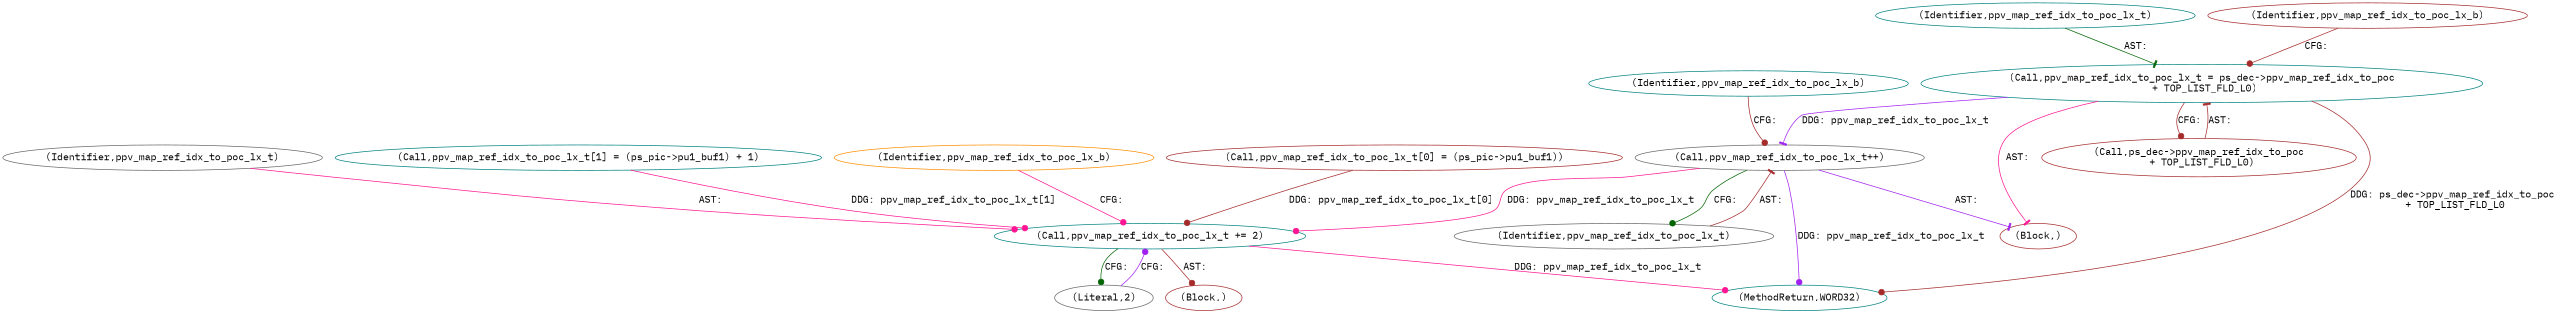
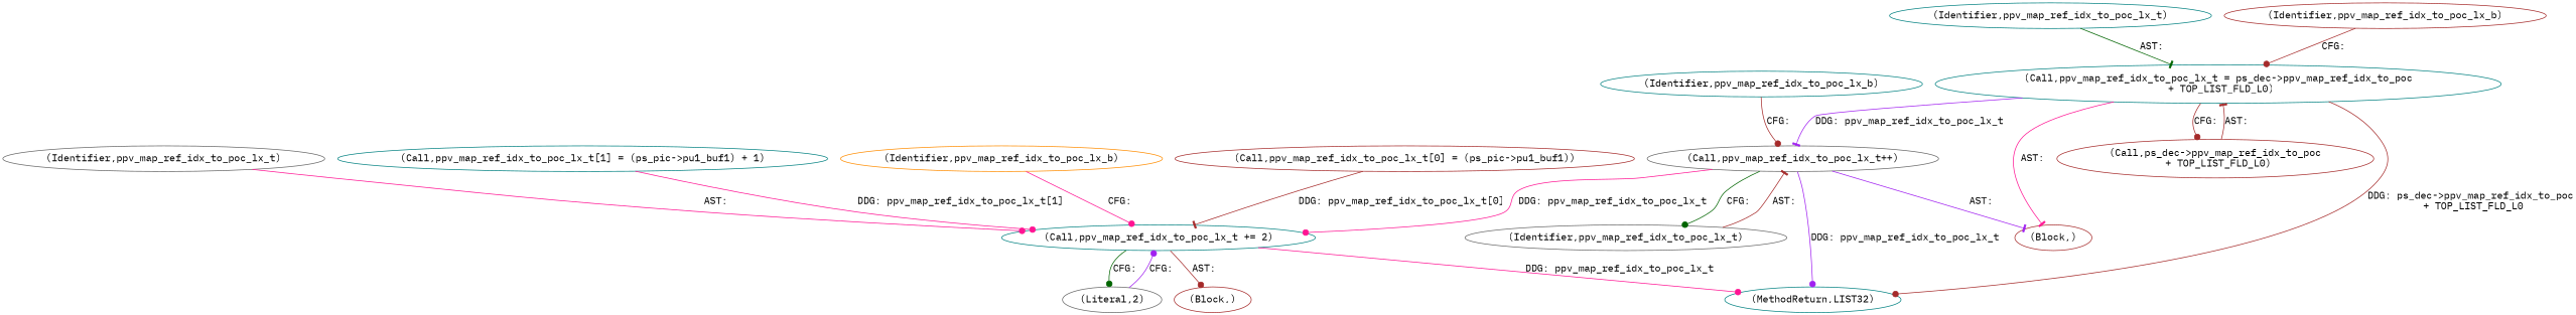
  digraph {
    fontname="IBM Plex Mono"
    node [color=teal fontname="IBM Plex Mono"]
    edge [arrowhead=dot color=brown fontname="IBM Plex Mono"]
    n1 [label="(Call,ppv_map_ref_idx_to_poc_lx_t = ps_dec->ppv_map_ref_idx_to_poc\n + TOP_LIST_FLD_L0)"]
    n2 [color=gray40 label="(Call,ppv_map_ref_idx_to_poc_lx_t++)"]
-   n3 [label="(MethodReturn,WORD32)"]
+   n3 [label="(MethodReturn,LIST32)"]
    n4 [color=brown label="(Call,ps_dec->ppv_map_ref_idx_to_poc\n + TOP_LIST_FLD_L0)"]
    n5 [color=brown label="(Block,)"]
    n6 [label="(Call,ppv_map_ref_idx_to_poc_lx_t += 2)"]
    n7 [color=gray40 label="(Identifier,ppv_map_ref_idx_to_poc_lx_t)"]
    n8 [color=gray40 label="(Literal,2)"]
    n9 [color=brown label="(Block,)"]
    n10 [label="(Call,ppv_map_ref_idx_to_poc_lx_t[1] = (ps_pic->pu1_buf1) + 1)"]
    n11 [label="(Identifier,ppv_map_ref_idx_to_poc_lx_t)"]
    n12 [label="(Identifier,ppv_map_ref_idx_to_poc_lx_b)"]
    n13 [color=brown label="(Identifier,ppv_map_ref_idx_to_poc_lx_b)"]
    n14 [color=darkorange label="(Identifier,ppv_map_ref_idx_to_poc_lx_b)"]
    n15 [color=brown label="(Call,ppv_map_ref_idx_to_poc_lx_t[0] = (ps_pic->pu1_buf1))"]
    n16 [color=gray40 label="(Identifier,ppv_map_ref_idx_to_poc_lx_t)"]
    n1 -> n2 [arrowhead=tee color=purple label="DDG: ppv_map_ref_idx_to_poc_lx_t"]
    n1 -> n3 [label="DDG: ps_dec->ppv_map_ref_idx_to_poc\n + TOP_LIST_FLD_L0"]
    n1 -> n4 [label="CFG: "]
    n1 -> n5 [arrowhead=tee color=deeppink label="AST: "]
    n2 -> n3 [color=purple label="DDG: ppv_map_ref_idx_to_poc_lx_t"]
    n2 -> n5 [arrowhead=tee color=purple label="AST: "]
    n2 -> n6 [color=deeppink label="DDG: ppv_map_ref_idx_to_poc_lx_t"]
    n2 -> n7 [color=darkgreen label="CFG: "]
    n4 -> n1 [arrowhead=tee label="AST: "]
    n6 -> n3 [color=deeppink label="DDG: ppv_map_ref_idx_to_poc_lx_t"]
    n6 -> n8 [color=darkgreen label="CFG: "]
    n6 -> n9 [label="AST: "]
    n7 -> n2 [arrowhead=tee label="AST: "]
    n8 -> n6 [color=purple label="CFG: "]
    n10 -> n6 [color=deeppink label="DDG: ppv_map_ref_idx_to_poc_lx_t[1]"]
    n11 -> n1 [arrowhead=tee color=darkgreen label="AST: "]
    n12 -> n2 [label="CFG: "]
    n13 -> n1 [label="CFG: "]
    n14 -> n6 [color=deeppink label="CFG: "]
-   n15 -> n6 [label="DDG: ppv_map_ref_idx_to_poc_lx_t[0]"]
+   n15 -> n6 [arrowhead=tee label="DDG: ppv_map_ref_idx_to_poc_lx_t[0]"]
    n16 -> n6 [color=deeppink label="AST: "]
  }
